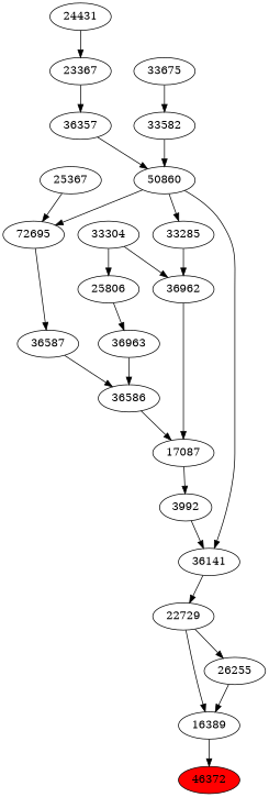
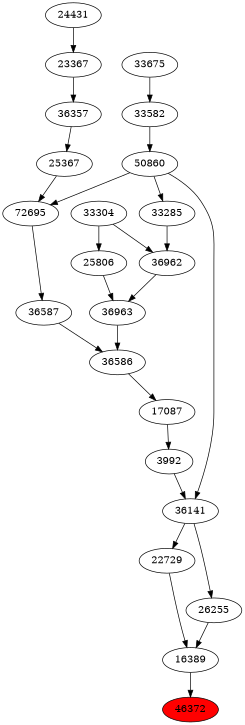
  strict digraph {
    n1 [fillcolor=red label=46372 style=filled]
    n2 [label=16389]
    n3 [label=22729]
    n4 [label=26255]
    n5 [label=36141]
    n6 [label=50860]
    n7 [label=72695]
    n8 [label=33285]
    n9 [label=36587]
    n10 [label=36962]
    n11 [label=3992]
    n12 [label=33582]
    n13 [label=17087]
    n14 [label=33675]
    n15 [label=33304]
    n16 [label=25806]
    n17 [label=36586]
    n18 [label=36963]
    n19 [label=23367]
    n20 [label=36357]
    n21 [label=25367]
    n22 [label=24431]
    n2 -> n1
    n3 -> n2
    n4 -> n2
    n5 -> n3
-   n3 -> n4
+   n5 -> n4
    n6 -> n5
    n6 -> n7
    n6 -> n8
    n7 -> n9
    n8 -> n10
    n9 -> n17
-   n10 -> n13
+   n10 -> n18
    n11 -> n5
    n12 -> n6
    n13 -> n11
    n14 -> n12
    n15 -> n10
    n15 -> n16
    n16 -> n18
    n17 -> n13
    n18 -> n17
    n19 -> n20
-   n20 -> n6
+   n20 -> n21
    n21 -> n7
    n22 -> n19
  }
